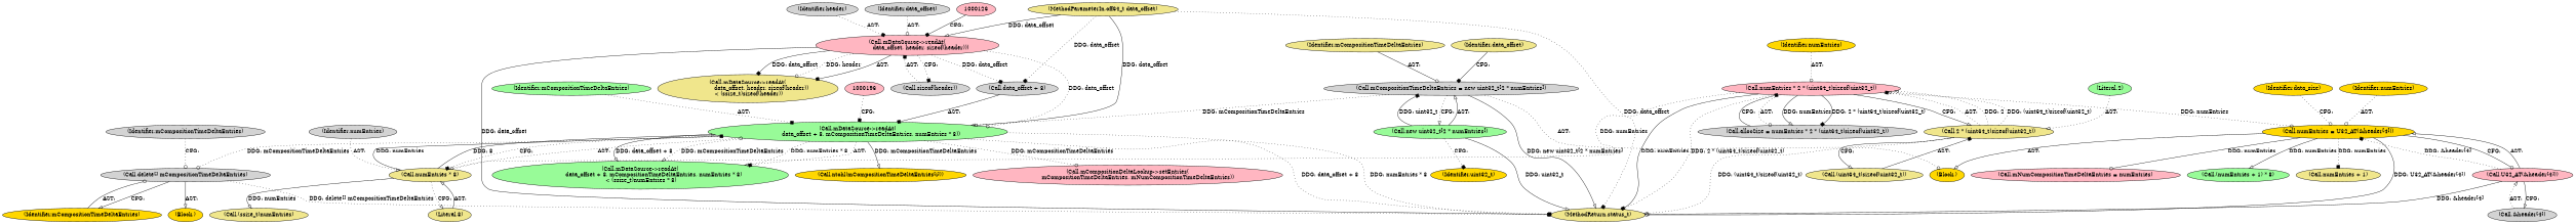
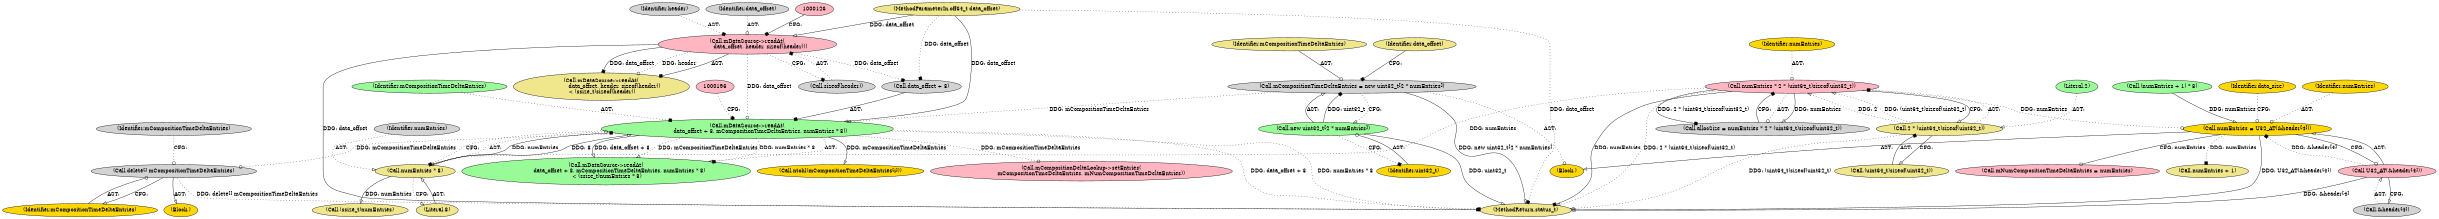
  digraph {
    node [fillcolor=khaki style=filled]
    edge [arrowhead=onormal style=dotted]
    n1 [fillcolor=lightgrey label="(Call,delete[] mCompositionTimeDeltaEntries)"]
    n2 [fillcolor=gold label="(Identifier,mCompositionTimeDeltaEntries)"]
    n3 [fillcolor=gold label="(Block,)"]
    n4 [label="(MethodReturn,status_t)"]
    n5 [fillcolor=palegreen label="(Call,mDataSource->readAt(\n                data_offset + 8, mCompositionTimeDeltaEntries, numEntries * 8))"]
    n6 [label="(Call,numEntries * 8)"]
    n7 [fillcolor=palegreen label="(Call,mDataSource->readAt(\n                data_offset + 8, mCompositionTimeDeltaEntries, numEntries * 8)\n < (ssize_t)numEntries * 8)"]
    n8 [fillcolor=gold label="(Call,ntohl(mCompositionTimeDeltaEntries[i]))"]
    n9 [fillcolor=lightpink label="(Call,mCompositionDeltaLookup->setEntries(\n            mCompositionTimeDeltaEntries, mNumCompositionTimeDeltaEntries))"]
    n10 [label="(Call,(ssize_t)numEntries)"]
    n11 [label="(Literal,8)"]
    n12 [fillcolor=lightpink label="(Call,mDataSource->readAt(\n                data_offset, header, sizeof(header)))"]
    n13 [label="(Call,mDataSource->readAt(\n                data_offset, header, sizeof(header))\n < (ssize_t)sizeof(header))"]
    n14 [fillcolor=lightgrey label="(Call,data_offset + 8)"]
    n15 [fillcolor=lightgrey label="(Call,sizeof(header))"]
    n16 [label="(MethodParameterIn,off64_t data_offset)"]
    n17 [fillcolor=lightgrey label="(Call,mCompositionTimeDeltaEntries = new uint32_t[2 * numEntries])"]
    n18 [fillcolor=palegreen label="(Call,new uint32_t[2 * numEntries])"]
    n19 [fillcolor=gold label="(Block,)"]
    n20 [fillcolor=gold label="(Identifier,uint32_t)"]
    n21 [fillcolor=lightpink label="(Call,numEntries * 2 * (uint64_t)sizeof(uint32_t))"]
    n22 [label="(Call,2 * (uint64_t)sizeof(uint32_t))"]
    n23 [fillcolor=lightgrey label="(Call,allocSize = numEntries * 2 * (uint64_t)sizeof(uint32_t))"]
    n24 [fillcolor=gold label="(Call,numEntries = U32_AT(&header[4]))"]
    n25 [label="(Call,(uint64_t)sizeof(uint32_t))"]
    n26 [fillcolor=lightpink label="(Call,U32_AT(&header[4]))"]
    n27 [fillcolor=lightpink label="(Call,mNumCompositionTimeDeltaEntries = numEntries)"]
    n28 [fillcolor=palegreen label="(Call,(numEntries + 1) * 8)"]
    n29 [label="(Call,numEntries + 1)"]
    n30 [fillcolor=lightgrey label="(Call,&header[4])"]
    n31 [fillcolor=gold label="(Identifier,numEntries)"]
    n32 [fillcolor=gold label="(Identifier,data_size)"]
    n33 [fillcolor=gold label="(Identifier,numEntries)"]
    n34 [fillcolor=lightgrey label="(Identifier,header)"]
    n35 [fillcolor=lightgrey label="(Identifier,mCompositionTimeDeltaEntries)"]
    n36 [fillcolor=lightgrey label="(Identifier,numEntries)"]
    n37 [fillcolor=palegreen label="(Literal,2)"]
    n38 [label="(Identifier,data_offset)"]
    n39 [label="(Identifier,mCompositionTimeDeltaEntries)"]
    n40 [fillcolor=lightgrey label="(Identifier,data_offset)"]
    n41 [fillcolor=palegreen label="(Identifier,mCompositionTimeDeltaEntries)"]
    1000196 [fillcolor=lightpink]
    1000126 [fillcolor=lightpink]
    n1 -> n2 [label="CFG: " style=solid]
    n1 -> n3 [label="AST: " style=solid]
    n1 -> n4 [label="DDG: delete[] mCompositionTimeDeltaEntries"]
    n2 -> n1 [arrowhead=odot label="AST: " style=solid]
    n5 -> n1 [arrowhead=odot label="DDG: mCompositionTimeDeltaEntries"]
    n5 -> n4 [arrowhead=box label="DDG: data_offset + 8"]
    n5 -> n4 [arrowhead=box label="DDG: numEntries * 8"]
    n5 -> n6 [arrowhead=box label="CFG: "]
    n5 -> n7 [label="AST: "]
    n5 -> n7 [label="DDG: data_offset + 8" style=solid]
    n5 -> n7 [label="DDG: mCompositionTimeDeltaEntries"]
    n5 -> n7 [arrowhead=box label="DDG: numEntries * 8"]
    n5 -> n8 [label="DDG: mCompositionTimeDeltaEntries" style=solid]
    n5 -> n9 [arrowhead=odot label="DDG: mCompositionTimeDeltaEntries"]
    n6 -> n5 [arrowhead=odot label="AST: "]
    n6 -> n5 [arrowhead=box label="DDG: numEntries" style=solid]
    n6 -> n5 [label="DDG: 8" style=solid]
    n6 -> n10 [label="DDG: numEntries" style=solid]
    n6 -> n11 [label="CFG: "]
    n11 -> n6 [label="AST: " style=solid]
    n12 -> n4 [label="DDG: data_offset" style=solid]
    n12 -> n5 [arrowhead=odot label="DDG: data_offset"]
    n12 -> n13 [arrowhead=box label="AST: " style=solid]
    n12 -> n13 [arrowhead=box label="DDG: data_offset" style=solid]
    n12 -> n13 [arrowhead=odot label="DDG: header"]
    n12 -> n14 [arrowhead=box label="DDG: data_offset"]
    n12 -> n15 [arrowhead=box label="CFG: "]
    n14 -> n5 [arrowhead=box label="AST: " style=solid]
    n15 -> n12 [arrowhead=box label="AST: "]
    n16 -> n4 [arrowhead=box label="DDG: data_offset"]
    n16 -> n5 [label="DDG: data_offset" style=solid]
    n16 -> n12 [label="DDG: data_offset" style=solid]
    n16 -> n14 [arrowhead=box label="DDG: data_offset"]
    n17 -> n4 [label="DDG: new uint32_t[2 * numEntries]" style=solid]
    n17 -> n5 [label="DDG: mCompositionTimeDeltaEntries"]
    n17 -> n18 [label="CFG: "]
    n17 -> n19 [arrowhead=odot label="AST: "]
    n18 -> n4 [label="DDG: uint32_t" style=solid]
    n18 -> n17 [label="AST: " style=solid]
    n18 -> n17 [arrowhead=box label="DDG: uint32_t" style=solid]
    n18 -> n20 [arrowhead=box label="CFG: "]
+   n20 -> n18 [arrowhead=odot label="AST: " style=solid]
    n21 -> n4 [arrowhead=box label="DDG: numEntries" style=solid]
    n21 -> n4 [label="DDG: 2 * (uint64_t)sizeof(uint32_t)"]
    n21 -> n6 [label="DDG: numEntries"]
    n21 -> n22 [label="CFG: " style=solid]
    n21 -> n23 [arrowhead=odot label="AST: "]
    n21 -> n23 [label="DDG: numEntries" style=solid]
    n21 -> n23 [arrowhead=box label="DDG: 2 * (uint64_t)sizeof(uint32_t)" style=solid]
    n21 -> n24 [arrowhead=odot label="DDG: numEntries"]
    n22 -> n4 [label="DDG: (uint64_t)sizeof(uint32_t)"]
    n22 -> n21 [arrowhead=box label="AST: "]
    n22 -> n21 [label="DDG: 2"]
    n22 -> n21 [label="DDG: (uint64_t)sizeof(uint32_t)"]
    n22 -> n25 [label="CFG: " style=solid]
    n23 -> n21 [arrowhead=box label="CFG: " style=solid]
    n24 -> n4 [arrowhead=odot label="DDG: U32_AT(&header[4])" style=solid]
    n24 -> n19 [label="AST: " style=solid]
    n24 -> n26 [arrowhead=odot label="CFG: " style=solid]
-   n24 -> n27 [arrowhead=odot label="DDG: numEntries" style=solid]
-   n24 -> n28 [label="DDG: numEntries" style=solid]
+   n24 -> n27 [arrowhead=odot label="CFG: numEntries" style=solid]
+   n28 -> n24 [label="DDG: numEntries" style=solid]
    n24 -> n29 [arrowhead=box label="DDG: numEntries"]
    n25 -> n22 [arrowhead=box label="AST: " style=solid]
    n26 -> n4 [label="DDG: &header[4]" style=solid]
    n26 -> n24 [label="AST: " style=solid]
    n26 -> n24 [arrowhead=box label="DDG: &header[4]"]
    n26 -> n30 [label="CFG: " style=solid]
    n30 -> n26 [label="AST: "]
    n31 -> n21 [arrowhead=odot label="AST: "]
    n32 -> n24 [arrowhead=odot label="CFG: "]
    n33 -> n24 [arrowhead=odot label="AST: "]
    n34 -> n12 [arrowhead=box label="AST: "]
    n35 -> n1 [arrowhead=odot label="CFG: "]
    n36 -> n6 [label="AST: "]
    n37 -> n22 [label="AST: "]
    n38 -> n17 [arrowhead=box label="CFG: " style=solid]
    n39 -> n17 [arrowhead=odot label="AST: " style=solid]
    n40 -> n12 [arrowhead=odot label="AST: "]
    n41 -> n5 [arrowhead=box label="AST: "]
    1000196 -> n5 [arrowhead=box label="CFG: "]
    1000126 -> n12 [arrowhead=box label="CFG: " style=solid]
  }
